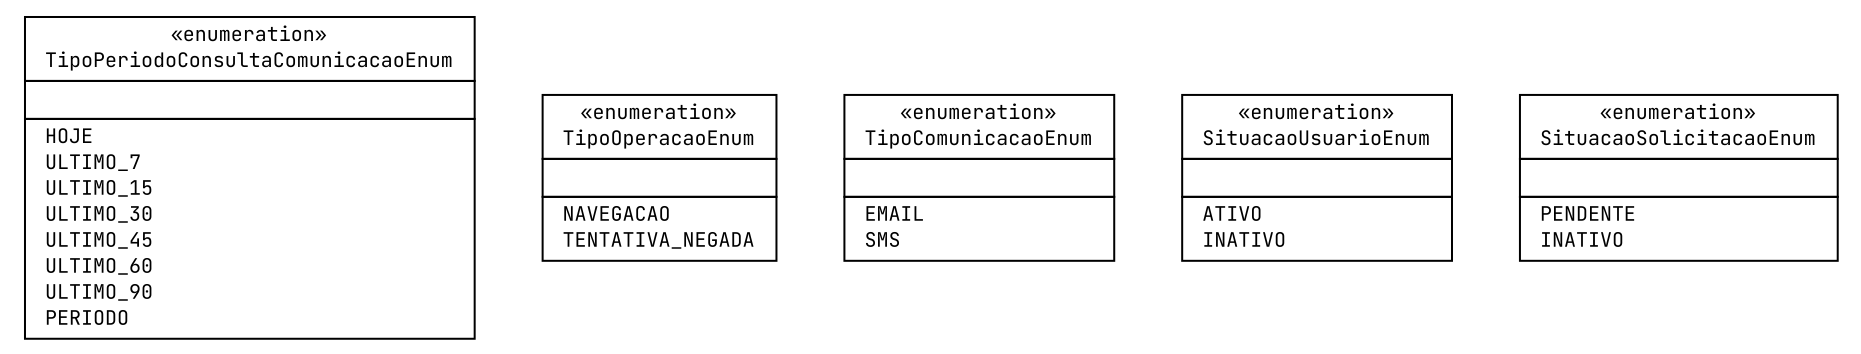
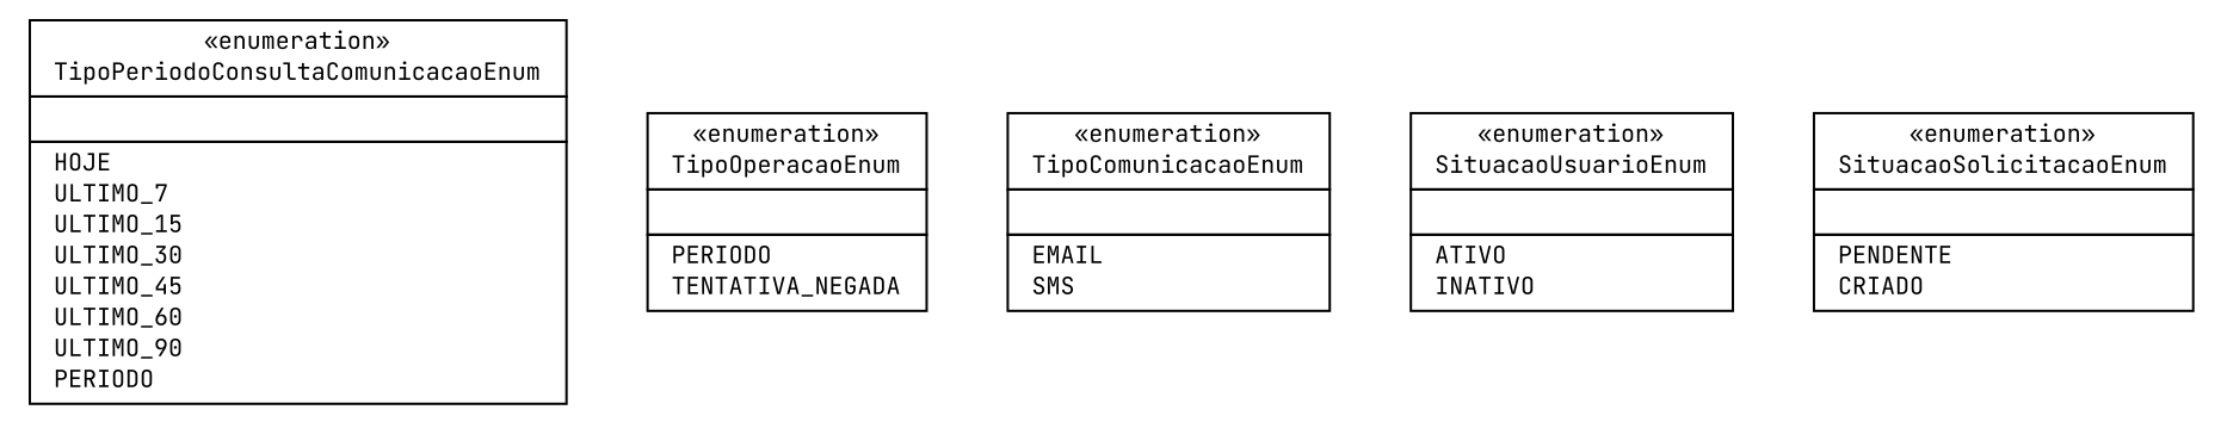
  digraph {
    nodesep=0.25
    ranksep=0.5
    fontname="JetBrains Mono"
    node [fontcolor=black fontname="JetBrains Mono" fontsize=10.0 shape=plaintext]
    n1 [label=<<table title="br.gov.to.sefaz.seg.persistence.enums.TipoPeriodoConsultaComunicacaoEnum" border="0" cellborder="1" cellspacing="0" cellpadding="2" port="p" href="./TipoPeriodoConsultaComunicacaoEnum.html"> 		<tr><td><table border="0" cellspacing="0" cellpadding="1"> <tr><td align="center" balign="center"> &#171;enumeration&#187; </td></tr> <tr><td align="center" balign="center"> TipoPeriodoConsultaComunicacaoEnum </td></tr> 		</table></td></tr> 		<tr><td><table border="0" cellspacing="0" cellpadding="1"> <tr><td align="left" balign="left">  </td></tr> 		</table></td></tr> 		<tr><td><table border="0" cellspacing="0" cellpadding="1"> <tr><td align="left" balign="left"> HOJE </td></tr> <tr><td align="left" balign="left"> ULTIMO_7 </td></tr> <tr><td align="left" balign="left"> ULTIMO_15 </td></tr> <tr><td align="left" balign="left"> ULTIMO_30 </td></tr> <tr><td align="left" balign="left"> ULTIMO_45 </td></tr> <tr><td align="left" balign="left"> ULTIMO_60 </td></tr> <tr><td align="left" balign="left"> ULTIMO_90 </td></tr> <tr><td align="left" balign="left"> PERIODO </td></tr> 		</table></td></tr> 		</table>>]
-   n2 [label=<<table title="br.gov.to.sefaz.seg.persistence.enums.TipoOperacaoEnum" border="0" cellborder="1" cellspacing="0" cellpadding="2" port="p" href="./TipoOperacaoEnum.html"> 		<tr><td><table border="0" cellspacing="0" cellpadding="1"> <tr><td align="center" balign="center"> &#171;enumeration&#187; </td></tr> <tr><td align="center" balign="center"> TipoOperacaoEnum </td></tr> 		</table></td></tr> 		<tr><td><table border="0" cellspacing="0" cellpadding="1"> <tr><td align="left" balign="left">  </td></tr> 		</table></td></tr> 		<tr><td><table border="0" cellspacing="0" cellpadding="1"> <tr><td align="left" balign="left"> NAVEGACAO </td></tr> <tr><td align="left" balign="left"> TENTATIVA_NEGADA </td></tr> 		</table></td></tr> 		</table>>]
+   n2 [label=<<table title="br.gov.to.sefaz.seg.persistence.enums.TipoOperacaoEnum" border="0" cellborder="1" cellspacing="0" cellpadding="2" port="p" href="./TipoOperacaoEnum.html"> 		<tr><td><table border="0" cellspacing="0" cellpadding="1"> <tr><td align="center" balign="center"> &#171;enumeration&#187; </td></tr> <tr><td align="center" balign="center"> TipoOperacaoEnum </td></tr> 		</table></td></tr> 		<tr><td><table border="0" cellspacing="0" cellpadding="1"> <tr><td align="left" balign="left">  </td></tr> 		</table></td></tr> 		<tr><td><table border="0" cellspacing="0" cellpadding="1"> <tr><td align="left" balign="left"> PERIODO </td></tr> <tr><td align="left" balign="left"> TENTATIVA_NEGADA </td></tr> 		</table></td></tr> 		</table>>]
    n3 [label=<<table title="br.gov.to.sefaz.seg.persistence.enums.TipoComunicacaoEnum" border="0" cellborder="1" cellspacing="0" cellpadding="2" port="p" href="./TipoComunicacaoEnum.html"> 		<tr><td><table border="0" cellspacing="0" cellpadding="1"> <tr><td align="center" balign="center"> &#171;enumeration&#187; </td></tr> <tr><td align="center" balign="center"> TipoComunicacaoEnum </td></tr> 		</table></td></tr> 		<tr><td><table border="0" cellspacing="0" cellpadding="1"> <tr><td align="left" balign="left">  </td></tr> 		</table></td></tr> 		<tr><td><table border="0" cellspacing="0" cellpadding="1"> <tr><td align="left" balign="left"> EMAIL </td></tr> <tr><td align="left" balign="left"> SMS </td></tr> 		</table></td></tr> 		</table>>]
    n4 [label=<<table title="br.gov.to.sefaz.seg.persistence.enums.SituacaoUsuarioEnum" border="0" cellborder="1" cellspacing="0" cellpadding="2" port="p" href="./SituacaoUsuarioEnum.html"> 		<tr><td><table border="0" cellspacing="0" cellpadding="1"> <tr><td align="center" balign="center"> &#171;enumeration&#187; </td></tr> <tr><td align="center" balign="center"> SituacaoUsuarioEnum </td></tr> 		</table></td></tr> 		<tr><td><table border="0" cellspacing="0" cellpadding="1"> <tr><td align="left" balign="left">  </td></tr> 		</table></td></tr> 		<tr><td><table border="0" cellspacing="0" cellpadding="1"> <tr><td align="left" balign="left"> ATIVO </td></tr> <tr><td align="left" balign="left"> INATIVO </td></tr> 		</table></td></tr> 		</table>>]
-   n5 [label=<<table title="br.gov.to.sefaz.seg.persistence.enums.SituacaoSolicitacaoEnum" border="0" cellborder="1" cellspacing="0" cellpadding="2" port="p" href="./SituacaoSolicitacaoEnum.html"> 		<tr><td><table border="0" cellspacing="0" cellpadding="1"> <tr><td align="center" balign="center"> &#171;enumeration&#187; </td></tr> <tr><td align="center" balign="center"> SituacaoSolicitacaoEnum </td></tr> 		</table></td></tr> 		<tr><td><table border="0" cellspacing="0" cellpadding="1"> <tr><td align="left" balign="left">  </td></tr> 		</table></td></tr> 		<tr><td><table border="0" cellspacing="0" cellpadding="1"> <tr><td align="left" balign="left"> PENDENTE </td></tr> <tr><td align="left" balign="left"> INATIVO </td></tr> 		</table></td></tr> 		</table>>]
+   n5 [label=<<table title="br.gov.to.sefaz.seg.persistence.enums.SituacaoSolicitacaoEnum" border="0" cellborder="1" cellspacing="0" cellpadding="2" port="p" href="./SituacaoSolicitacaoEnum.html"> 		<tr><td><table border="0" cellspacing="0" cellpadding="1"> <tr><td align="center" balign="center"> &#171;enumeration&#187; </td></tr> <tr><td align="center" balign="center"> SituacaoSolicitacaoEnum </td></tr> 		</table></td></tr> 		<tr><td><table border="0" cellspacing="0" cellpadding="1"> <tr><td align="left" balign="left">  </td></tr> 		</table></td></tr> 		<tr><td><table border="0" cellspacing="0" cellpadding="1"> <tr><td align="left" balign="left"> PENDENTE </td></tr> <tr><td align="left" balign="left"> CRIADO </td></tr> 		</table></td></tr> 		</table>>]
  }
